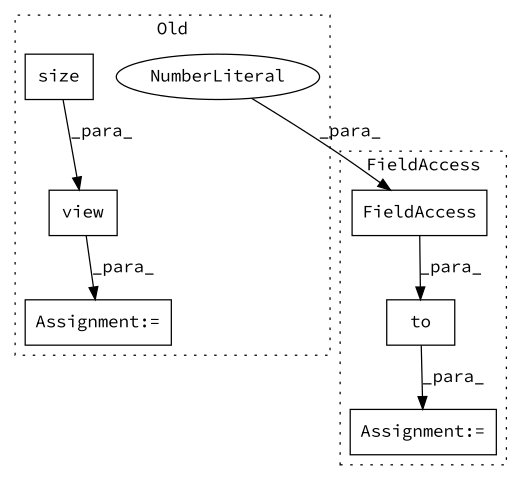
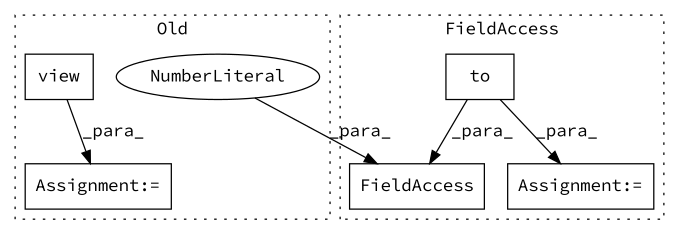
  digraph {
    fontname="Source Code Pro"
    node [a=32 fontname="Source Code Pro" l=1 shape=box]
    edge [fontname="Source Code Pro"]
-   n1 [l="5,1" label=size s="733,739"]
    n2 [a=34 label=NumberLiteral s=738 shape=ellipse]
    n3 [l="5,1" label=view s="721,743"]
    n4 [a=7 label="Assignment:=" s=1127]
    n5 [l="3,1" label=to s="2623,2637"]
    n6 [a=22 l=11 label=FieldAccess s=2626]
    n7 [a=7 label="Assignment:=" s=2578]
    subgraph cluster_1 {
      label=Old
      style=dotted
-     n1
      n2
      n3
      n4
    }
    subgraph cluster_2 {
      label=FieldAccess
      style=dotted
      n5
      n6
      n7
    }
-   n1 -> n3 [label=_para_]
    n2 -> n6 [label=_para_]
    n3 -> n4 [label=_para_]
    n5 -> n7 [label=_para_]
-   n6 -> n5 [label=_para_]
+   n5 -> n6 [label=_para_]
  }
